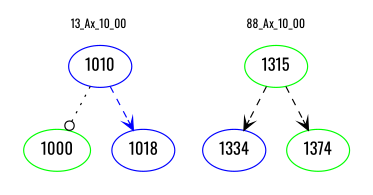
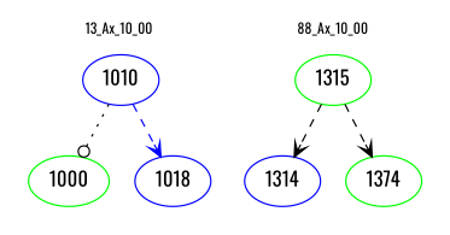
  digraph {
    fontname=Oswald
    node [color=blue fontname=Oswald]
    edge [arrowhead=vee color=black fontname=Oswald style=dashed]
    n1 [label=1010]
    n2 [color=green label=1000]
    n3 [label=1018]
    n4 [color=green label=1315]
-   n5 [label=1334]
+   n5 [label=1314]
    n6 [color=green label=1374]
    subgraph cluster_1 {
      color=white
      fontsize=10
      label="13_Ax_10_00"
      n1
      n2
      n3
    }
    subgraph cluster_2 {
      color=white
      fontsize=10
      label="88_Ax_10_00"
      n4
      n5
      n6
    }
    n1 -> n2 [arrowhead=odot style=dotted]
    n1 -> n3 [color=blue]
    n4 -> n5
    n4 -> n6
  }
